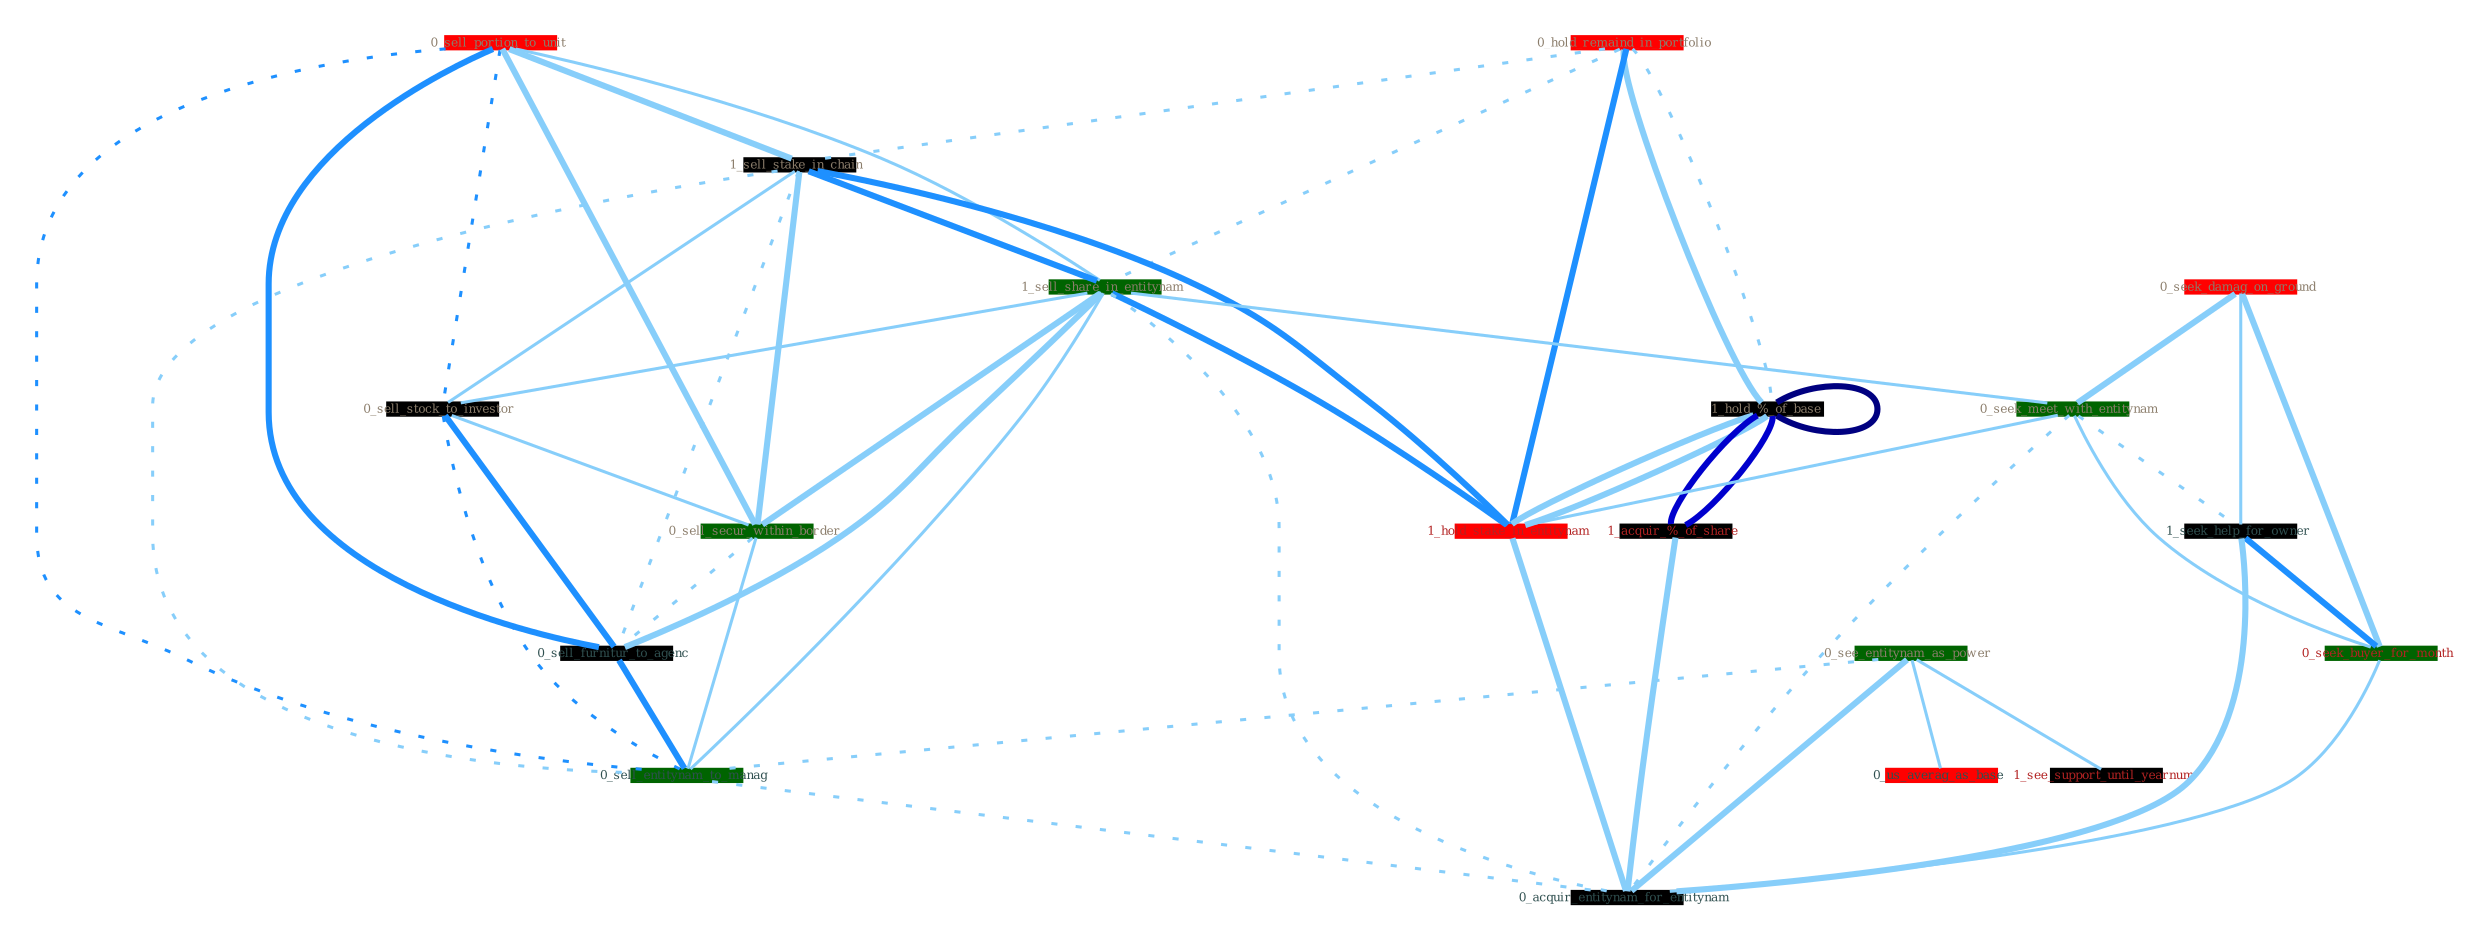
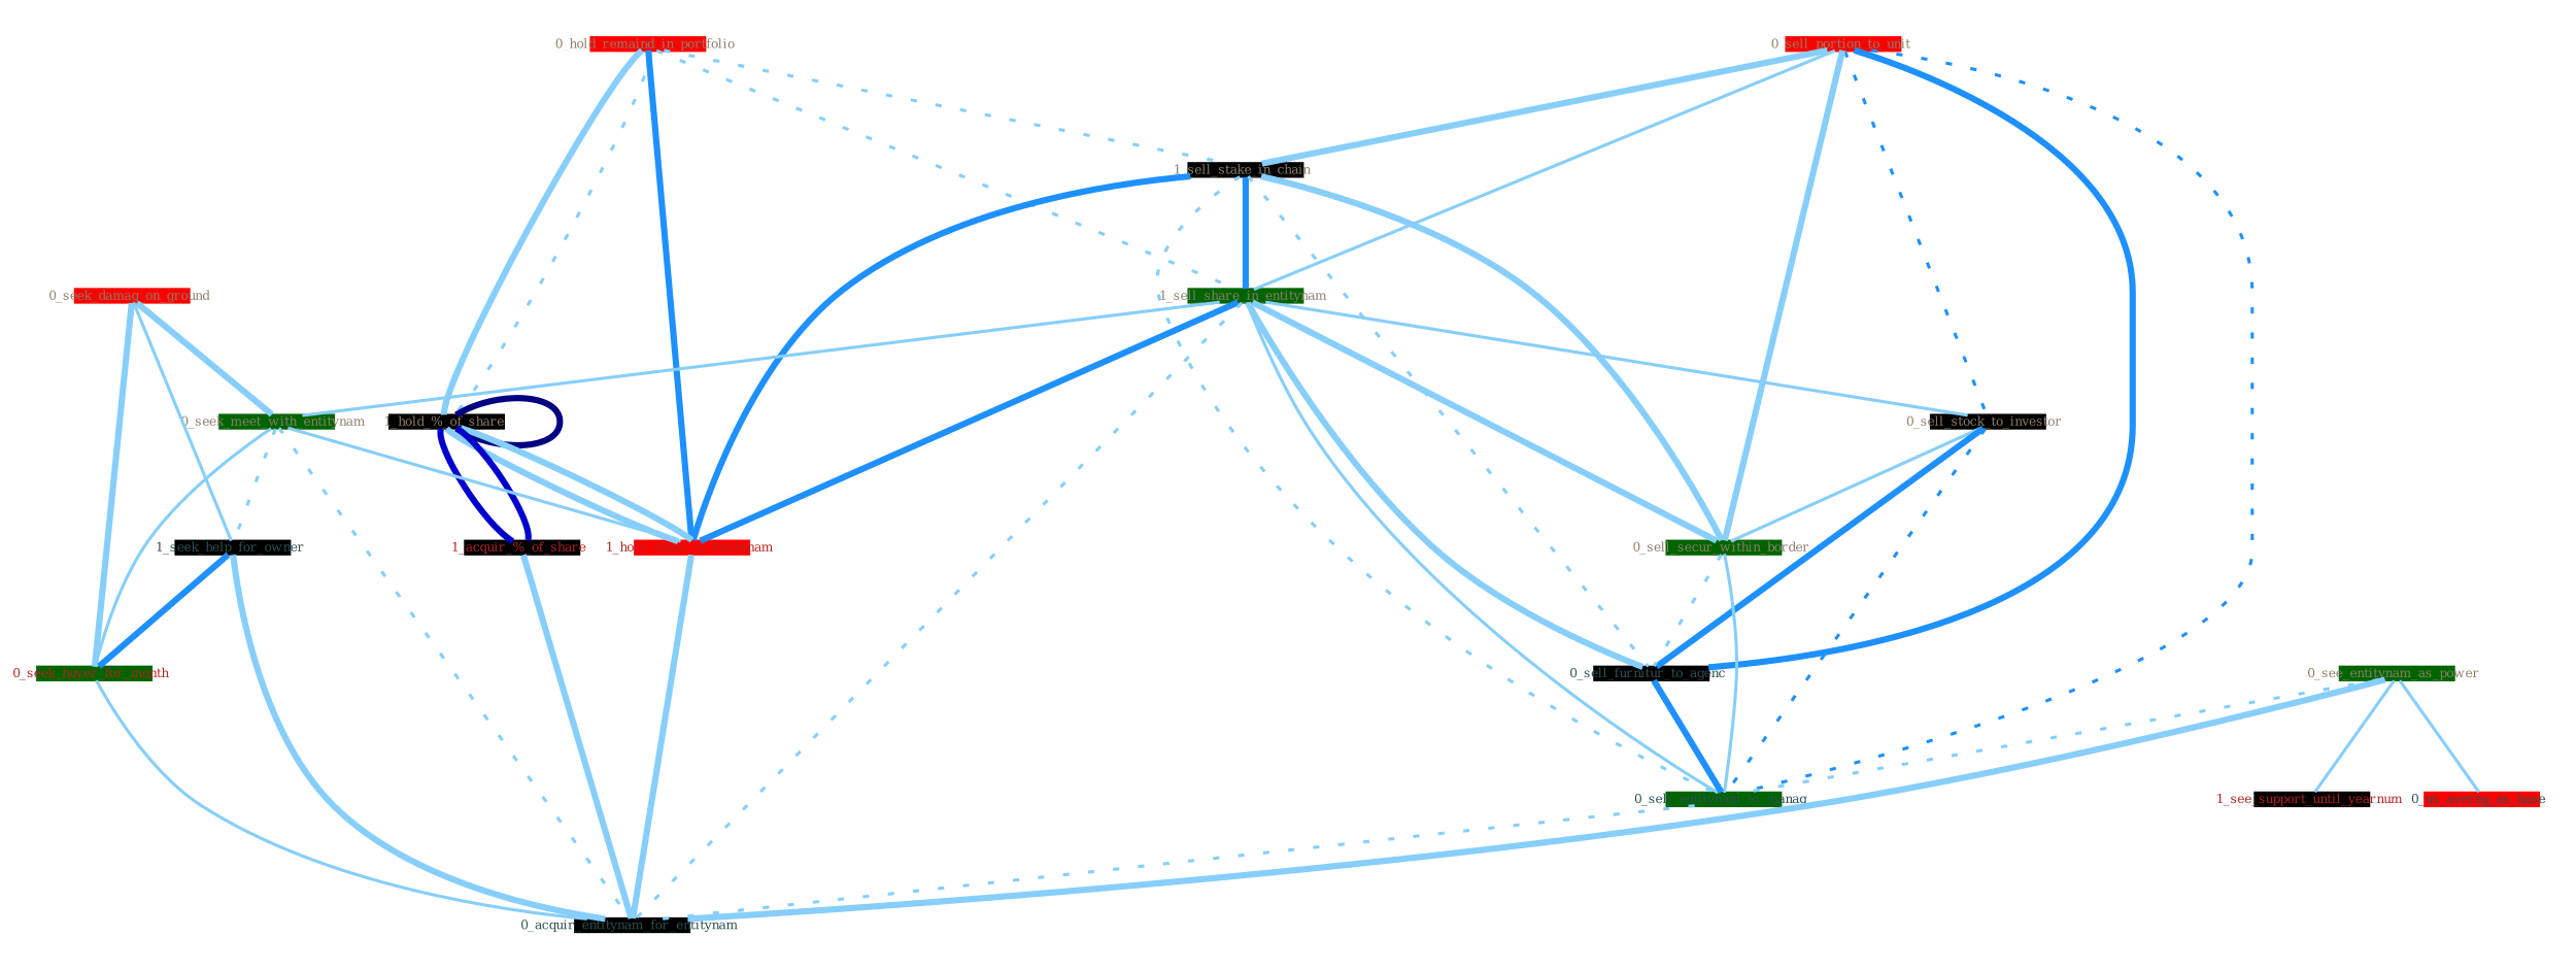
  graph {
    node [color=black fixedsize=true fontcolor="#8b7d6b" fontsize=4 shape=polygon style=filled]
    edge [color="#87cefa" style=bold w=1]
    "0_hold_remaind_in_portfolio " [color=red height=.06 width=.5]
    "0_sell_portion_to_unit " [color=red height=.06 width=.5]
    "1_sell_stake_in_chain " [height=.06 width=.5]
-   "1_hold_%_of_share " [height=.06 width=.5 label="1_hold_%_of_base"]
+   "1_hold_%_of_share " [height=.06 width=.5]
    "0_see_entitynam_as_power " [color=darkgreen height=.06 width=.5]
    "1_sell_share_in_entitynam " [color=darkgreen height=.06 width=.5]
    "0_seek_damag_on_ground " [color=red height=.06 width=.5]
    "0_seek_meet_with_entitynam " [color=darkgreen height=.06 width=.5]
    "0_sell_stock_to_investor " [height=.06 width=.5]
    "0_sell_secur_within_border " [color=darkgreen height=.06 width=.5]
    "1_hold_stake_in_entitynam " [color=red fontcolor="#b22222" height=.06 width=.5]
    "0_seek_buyer_for_month " [color=darkgreen fontcolor="#b22222" height=.06 width=.5]
    "1_acquir_%_of_share " [fontcolor="#b22222" height=.06 width=.5]
    "1_see_support_until_yearnum " [fontcolor="#b22222" height=.06 width=.5]
    "0_sell_furnitur_to_agenc " [fontcolor="#2f4f4f" height=.06 width=.5]
    "0_sell_entitynam_to_manag " [color=darkgreen fontcolor="#2f4f4f" height=.06 width=.5]
    "0_us_averag_as_base " [color=red fontcolor="#2f4f4f" height=.06 width=.5]
    "0_acquir_entitynam_for_entitynam " [fontcolor="#2f4f4f" height=.06 width=.5]
    "1_seek_help_for_owner " [fontcolor="#2f4f4f" height=.06 width=.5]
    subgraph sub_1 {
      "0_hold_remaind_in_portfolio "
      "0_sell_portion_to_unit "
      "1_sell_stake_in_chain "
      "1_hold_%_of_share "
      "0_see_entitynam_as_power "
      "1_sell_share_in_entitynam "
      "0_seek_damag_on_ground "
      "0_seek_meet_with_entitynam "
      "0_sell_stock_to_investor "
      "0_sell_secur_within_border "
    }
    subgraph sub_2 {
      "1_hold_%_of_share "
      "1_hold_stake_in_entitynam "
      "0_seek_buyer_for_month "
      "1_acquir_%_of_share "
      "1_see_support_until_yearnum "
    }
    "0_hold_remaind_in_portfolio " -- "1_sell_stake_in_chain " [style=dotted]
    "0_hold_remaind_in_portfolio " -- "1_hold_%_of_share "
    "0_hold_remaind_in_portfolio " -- "1_hold_%_of_share " [style=dotted]
    "0_hold_remaind_in_portfolio " -- "1_sell_share_in_entitynam " [style=dotted]
    "0_hold_remaind_in_portfolio " -- "1_hold_stake_in_entitynam " [color="#1e90ff" w=2]
    "0_sell_portion_to_unit " -- "1_sell_stake_in_chain "
    "0_sell_portion_to_unit " -- "1_sell_share_in_entitynam " [style=solid]
    "0_sell_portion_to_unit " -- "0_sell_stock_to_investor " [color="#1e90ff" style=dotted w=2]
    "0_sell_portion_to_unit " -- "0_sell_secur_within_border "
    "0_sell_portion_to_unit " -- "0_sell_furnitur_to_agenc " [color="#1e90ff" w=2]
    "0_sell_portion_to_unit " -- "0_sell_entitynam_to_manag " [color="#1e90ff" style=dotted w=2]
    "1_sell_stake_in_chain " -- "1_sell_share_in_entitynam " [color="#1e90ff" w=2]
-   "1_sell_stake_in_chain " -- "0_sell_stock_to_investor " [style=solid]
    "1_sell_stake_in_chain " -- "0_sell_secur_within_border "
    "1_sell_stake_in_chain " -- "1_hold_stake_in_entitynam " [color="#1e90ff" w=2]
    "1_sell_stake_in_chain " -- "0_sell_furnitur_to_agenc " [style=dotted]
    "1_sell_stake_in_chain " -- "0_sell_entitynam_to_manag " [style=dotted]
    "1_hold_%_of_share " -- "1_hold_%_of_share " [color="#000080" w=4]
    "1_hold_%_of_share " -- "1_hold_stake_in_entitynam "
    "1_hold_%_of_share " -- "1_hold_stake_in_entitynam "
    "1_hold_%_of_share " -- "1_acquir_%_of_share " [color="#0000cd" w=3]
    "1_hold_%_of_share " -- "1_acquir_%_of_share " [color="#0000cd" w=3]
    "0_see_entitynam_as_power " -- "1_see_support_until_yearnum " [style=solid]
    "0_see_entitynam_as_power " -- "0_sell_entitynam_to_manag " [style=dotted]
    "0_see_entitynam_as_power " -- "0_us_averag_as_base " [style=solid]
    "0_see_entitynam_as_power " -- "0_acquir_entitynam_for_entitynam "
    "1_sell_share_in_entitynam " -- "0_seek_meet_with_entitynam " [style=solid]
    "1_sell_share_in_entitynam " -- "0_sell_stock_to_investor " [style=solid]
    "1_sell_share_in_entitynam " -- "0_sell_secur_within_border "
    "1_sell_share_in_entitynam " -- "1_hold_stake_in_entitynam " [color="#1e90ff" w=2]
    "1_sell_share_in_entitynam " -- "0_sell_furnitur_to_agenc "
    "1_sell_share_in_entitynam " -- "0_sell_entitynam_to_manag " [style=solid]
    "1_sell_share_in_entitynam " -- "0_acquir_entitynam_for_entitynam " [style=dotted]
    "0_seek_damag_on_ground " -- "0_seek_meet_with_entitynam "
    "0_seek_damag_on_ground " -- "0_seek_buyer_for_month "
    "0_seek_damag_on_ground " -- "1_seek_help_for_owner " [style=solid]
    "0_seek_meet_with_entitynam " -- "1_hold_stake_in_entitynam " [style=solid]
    "0_seek_meet_with_entitynam " -- "0_seek_buyer_for_month " [style=solid]
    "0_seek_meet_with_entitynam " -- "0_acquir_entitynam_for_entitynam " [style=dotted]
    "0_seek_meet_with_entitynam " -- "1_seek_help_for_owner " [style=dotted]
    "0_sell_stock_to_investor " -- "0_sell_secur_within_border " [style=solid]
    "0_sell_stock_to_investor " -- "0_sell_furnitur_to_agenc " [color="#1e90ff" w=2]
    "0_sell_stock_to_investor " -- "0_sell_entitynam_to_manag " [color="#1e90ff" style=dotted w=2]
    "0_sell_secur_within_border " -- "0_sell_furnitur_to_agenc " [style=dotted]
    "0_sell_secur_within_border " -- "0_sell_entitynam_to_manag " [style=solid]
    "1_hold_stake_in_entitynam " -- "0_acquir_entitynam_for_entitynam "
    "0_seek_buyer_for_month " -- "0_acquir_entitynam_for_entitynam " [style=solid]
    "1_acquir_%_of_share " -- "0_acquir_entitynam_for_entitynam "
    "0_sell_furnitur_to_agenc " -- "0_sell_entitynam_to_manag " [color="#1e90ff" w=2]
    "0_sell_entitynam_to_manag " -- "0_acquir_entitynam_for_entitynam " [style=dotted]
    "1_seek_help_for_owner " -- "0_seek_buyer_for_month " [color="#1e90ff" w=2]
    "1_seek_help_for_owner " -- "0_acquir_entitynam_for_entitynam "
  }
